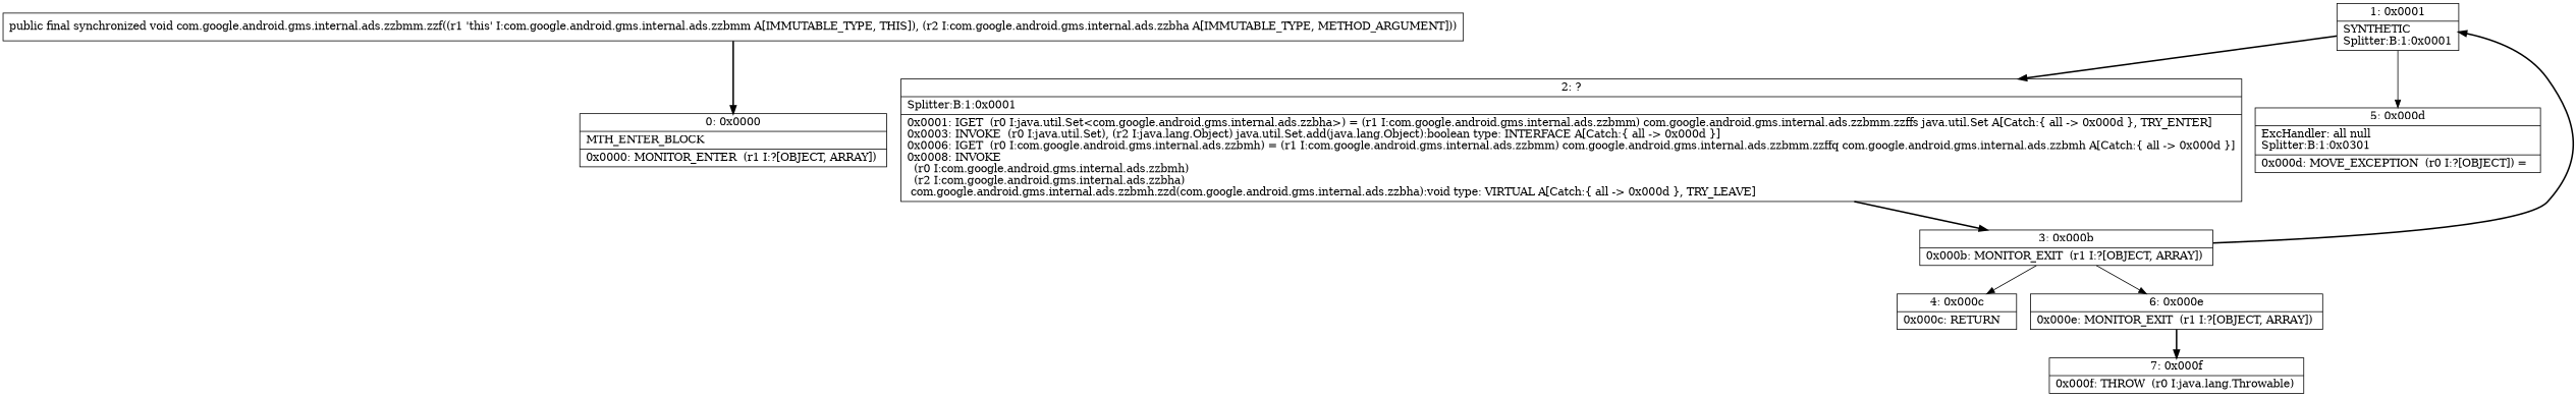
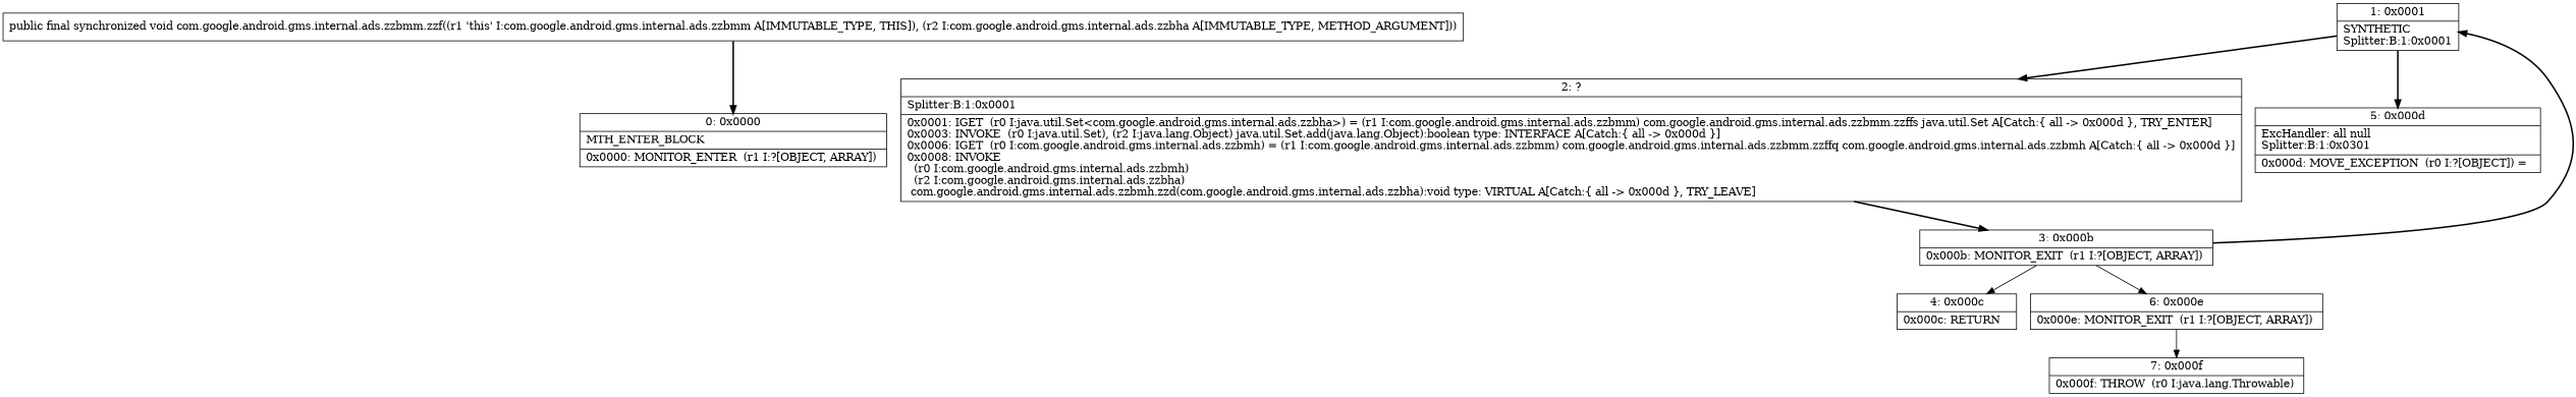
  digraph {
    node [shape=record]
    edge [style=bold]
    n1 [label="{0\:\ 0x0000|MTH_ENTER_BLOCK\l|0x0000: MONITOR_ENTER  (r1 I:?[OBJECT, ARRAY]) \l}"]
    n2 [label="{1\:\ 0x0001|SYNTHETIC\lSplitter:B:1:0x0001\l}"]
    n3 [label="{2\:\ ?|Splitter:B:1:0x0001\l|0x0001: IGET  (r0 I:java.util.Set\<com.google.android.gms.internal.ads.zzbha\>) = (r1 I:com.google.android.gms.internal.ads.zzbmm) com.google.android.gms.internal.ads.zzbmm.zzffs java.util.Set A[Catch:\{ all \-\> 0x000d \}, TRY_ENTER]\l0x0003: INVOKE  (r0 I:java.util.Set), (r2 I:java.lang.Object) java.util.Set.add(java.lang.Object):boolean type: INTERFACE A[Catch:\{ all \-\> 0x000d \}]\l0x0006: IGET  (r0 I:com.google.android.gms.internal.ads.zzbmh) = (r1 I:com.google.android.gms.internal.ads.zzbmm) com.google.android.gms.internal.ads.zzbmm.zzffq com.google.android.gms.internal.ads.zzbmh A[Catch:\{ all \-\> 0x000d \}]\l0x0008: INVOKE  \l  (r0 I:com.google.android.gms.internal.ads.zzbmh)\l  (r2 I:com.google.android.gms.internal.ads.zzbha)\l com.google.android.gms.internal.ads.zzbmh.zzd(com.google.android.gms.internal.ads.zzbha):void type: VIRTUAL A[Catch:\{ all \-\> 0x000d \}, TRY_LEAVE]\l}"]
    n4 [label="{5\:\ 0x000d|ExcHandler: all null\lSplitter:B:1:0x0301\l|0x000d: MOVE_EXCEPTION  (r0 I:?[OBJECT]) =  \l}"]
    n5 [label="{3\:\ 0x000b|0x000b: MONITOR_EXIT  (r1 I:?[OBJECT, ARRAY]) \l}"]
    n6 [label="{4\:\ 0x000c|0x000c: RETURN   \l}"]
    n7 [label="{6\:\ 0x000e|0x000e: MONITOR_EXIT  (r1 I:?[OBJECT, ARRAY]) \l}"]
    n8 [label="{7\:\ 0x000f|0x000f: THROW  (r0 I:java.lang.Throwable) \l}"]
    n9 [label="{public final synchronized void com.google.android.gms.internal.ads.zzbmm.zzf((r1 'this' I:com.google.android.gms.internal.ads.zzbmm A[IMMUTABLE_TYPE, THIS]), (r2 I:com.google.android.gms.internal.ads.zzbha A[IMMUTABLE_TYPE, METHOD_ARGUMENT])) }"]
    n2 -> n3
-   n2 -> n4 [style=solid]
+   n2 -> n4
    n3 -> n5
    n5 -> n2
    n5 -> n6 [style=solid]
    n5 -> n7 [style=solid]
-   n7 -> n8
+   n7 -> n8 [style=solid]
    n9 -> n1
  }
